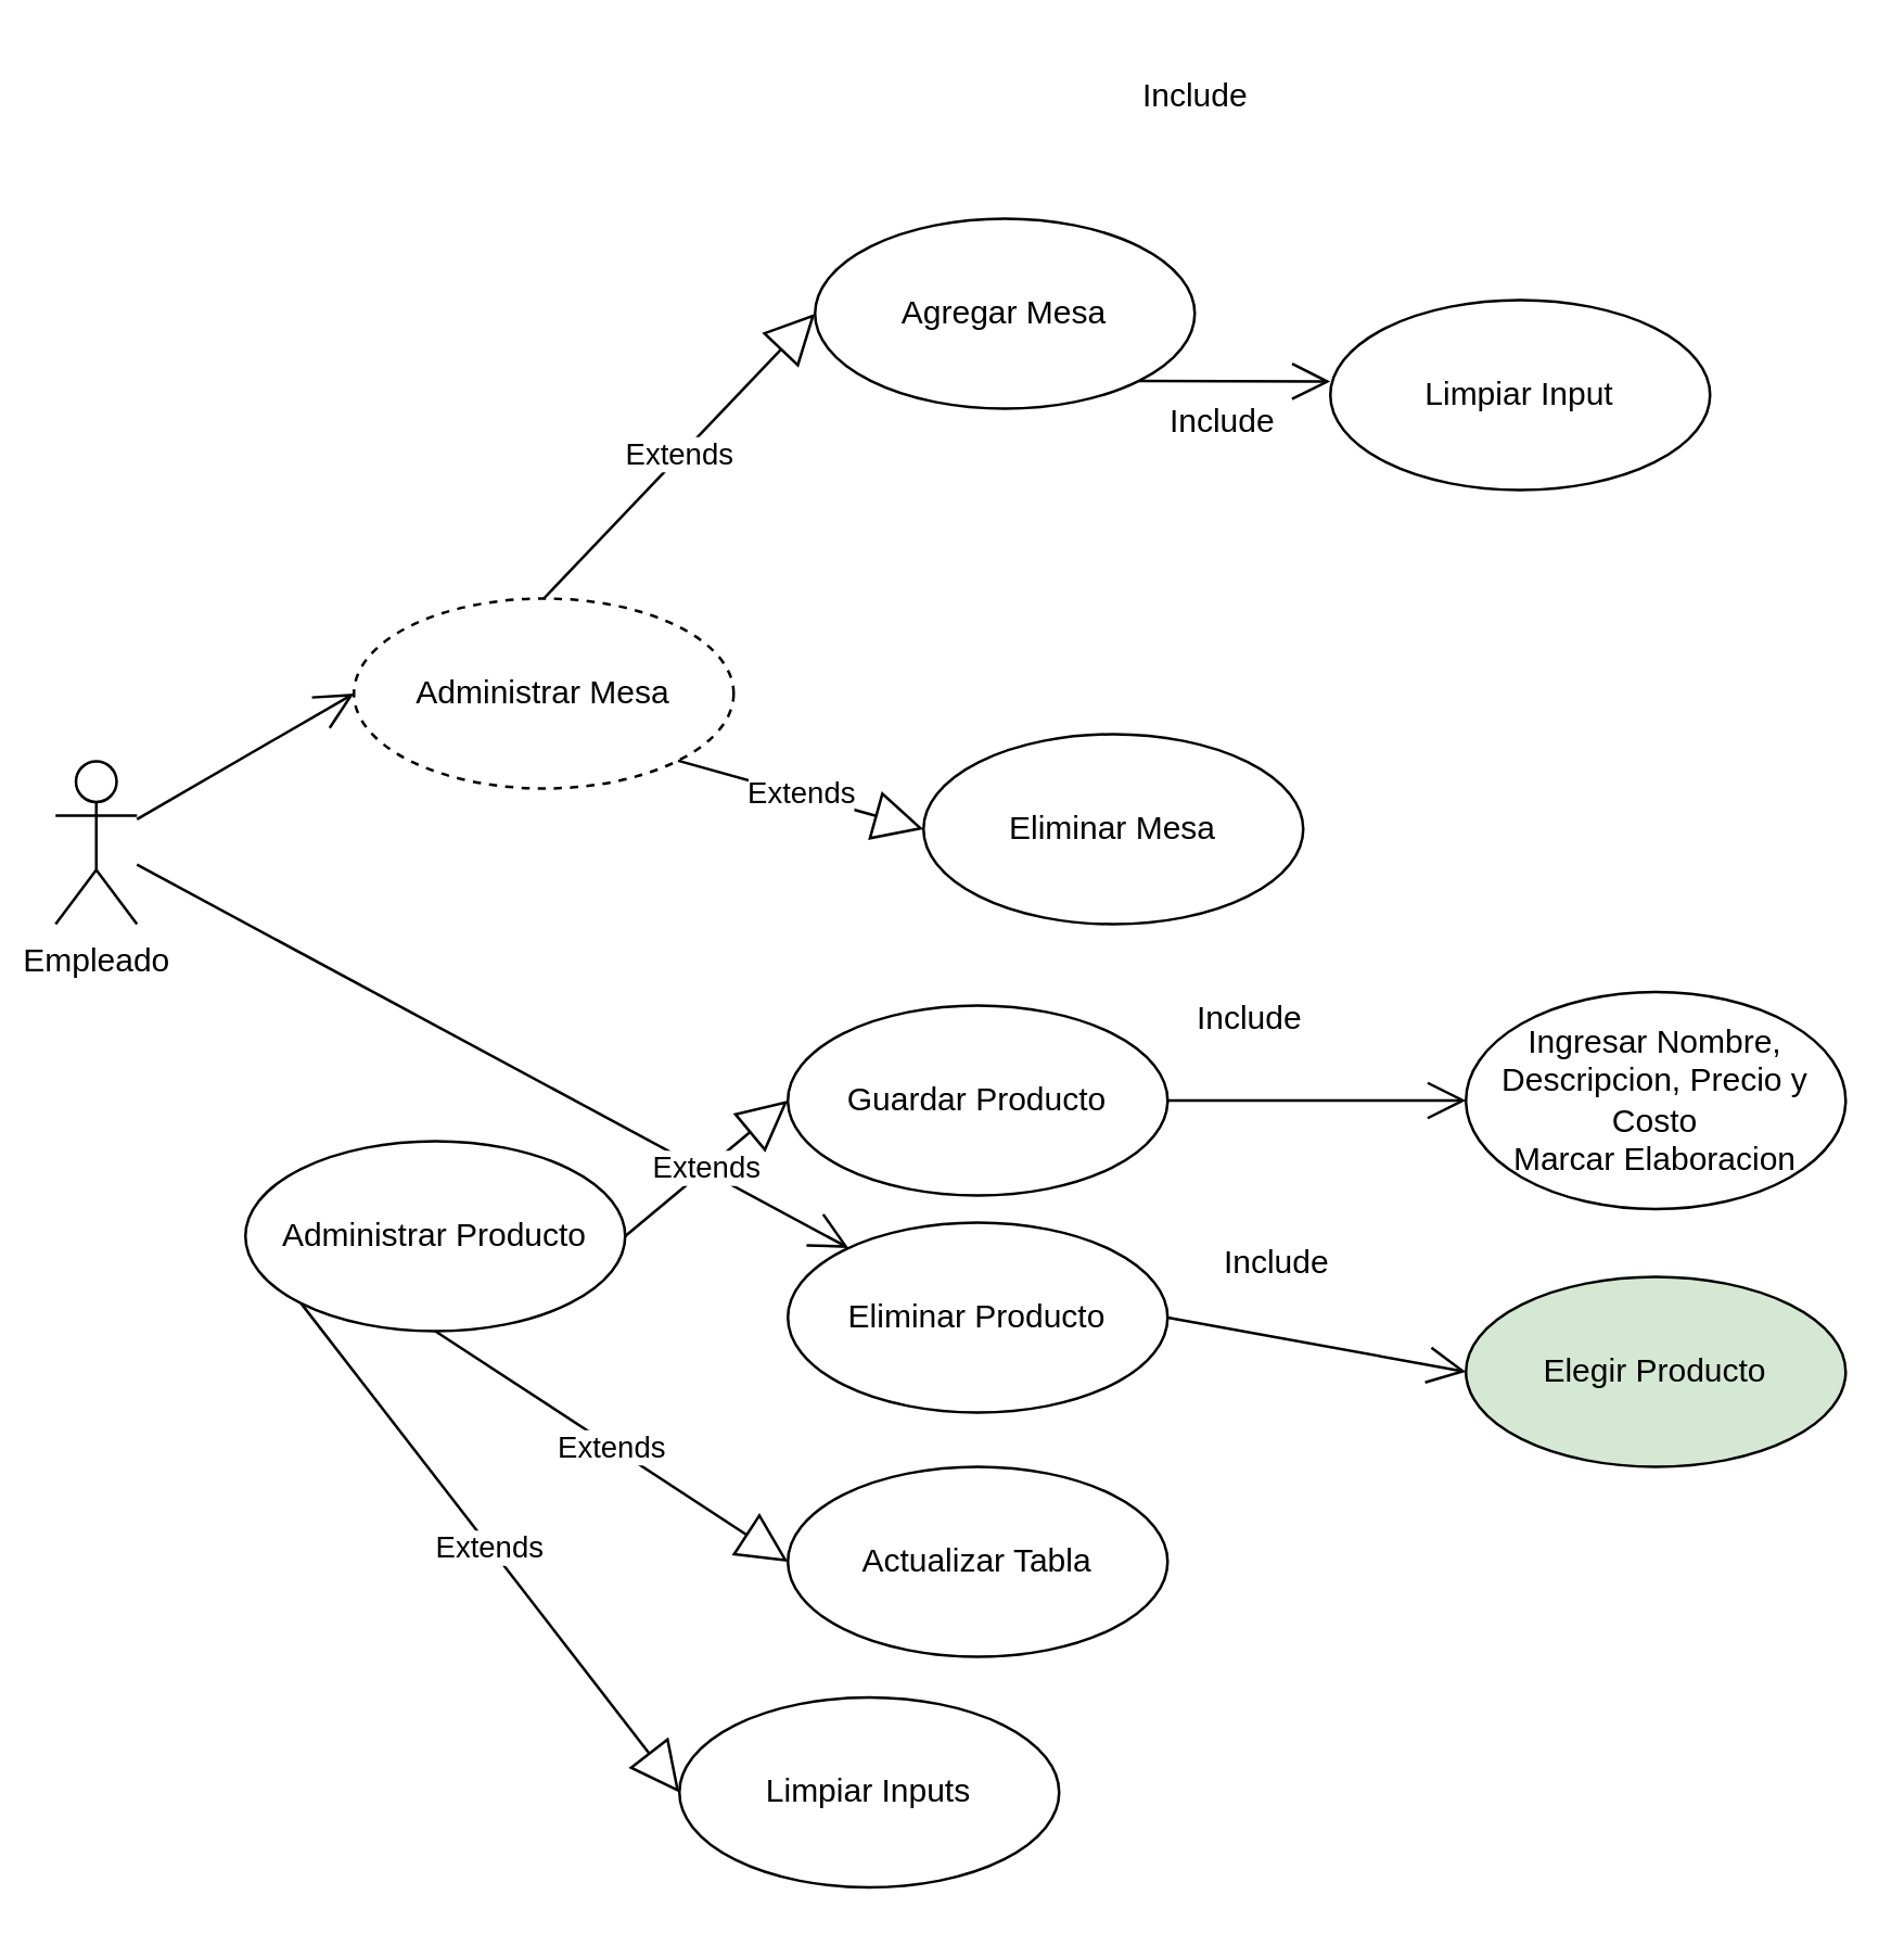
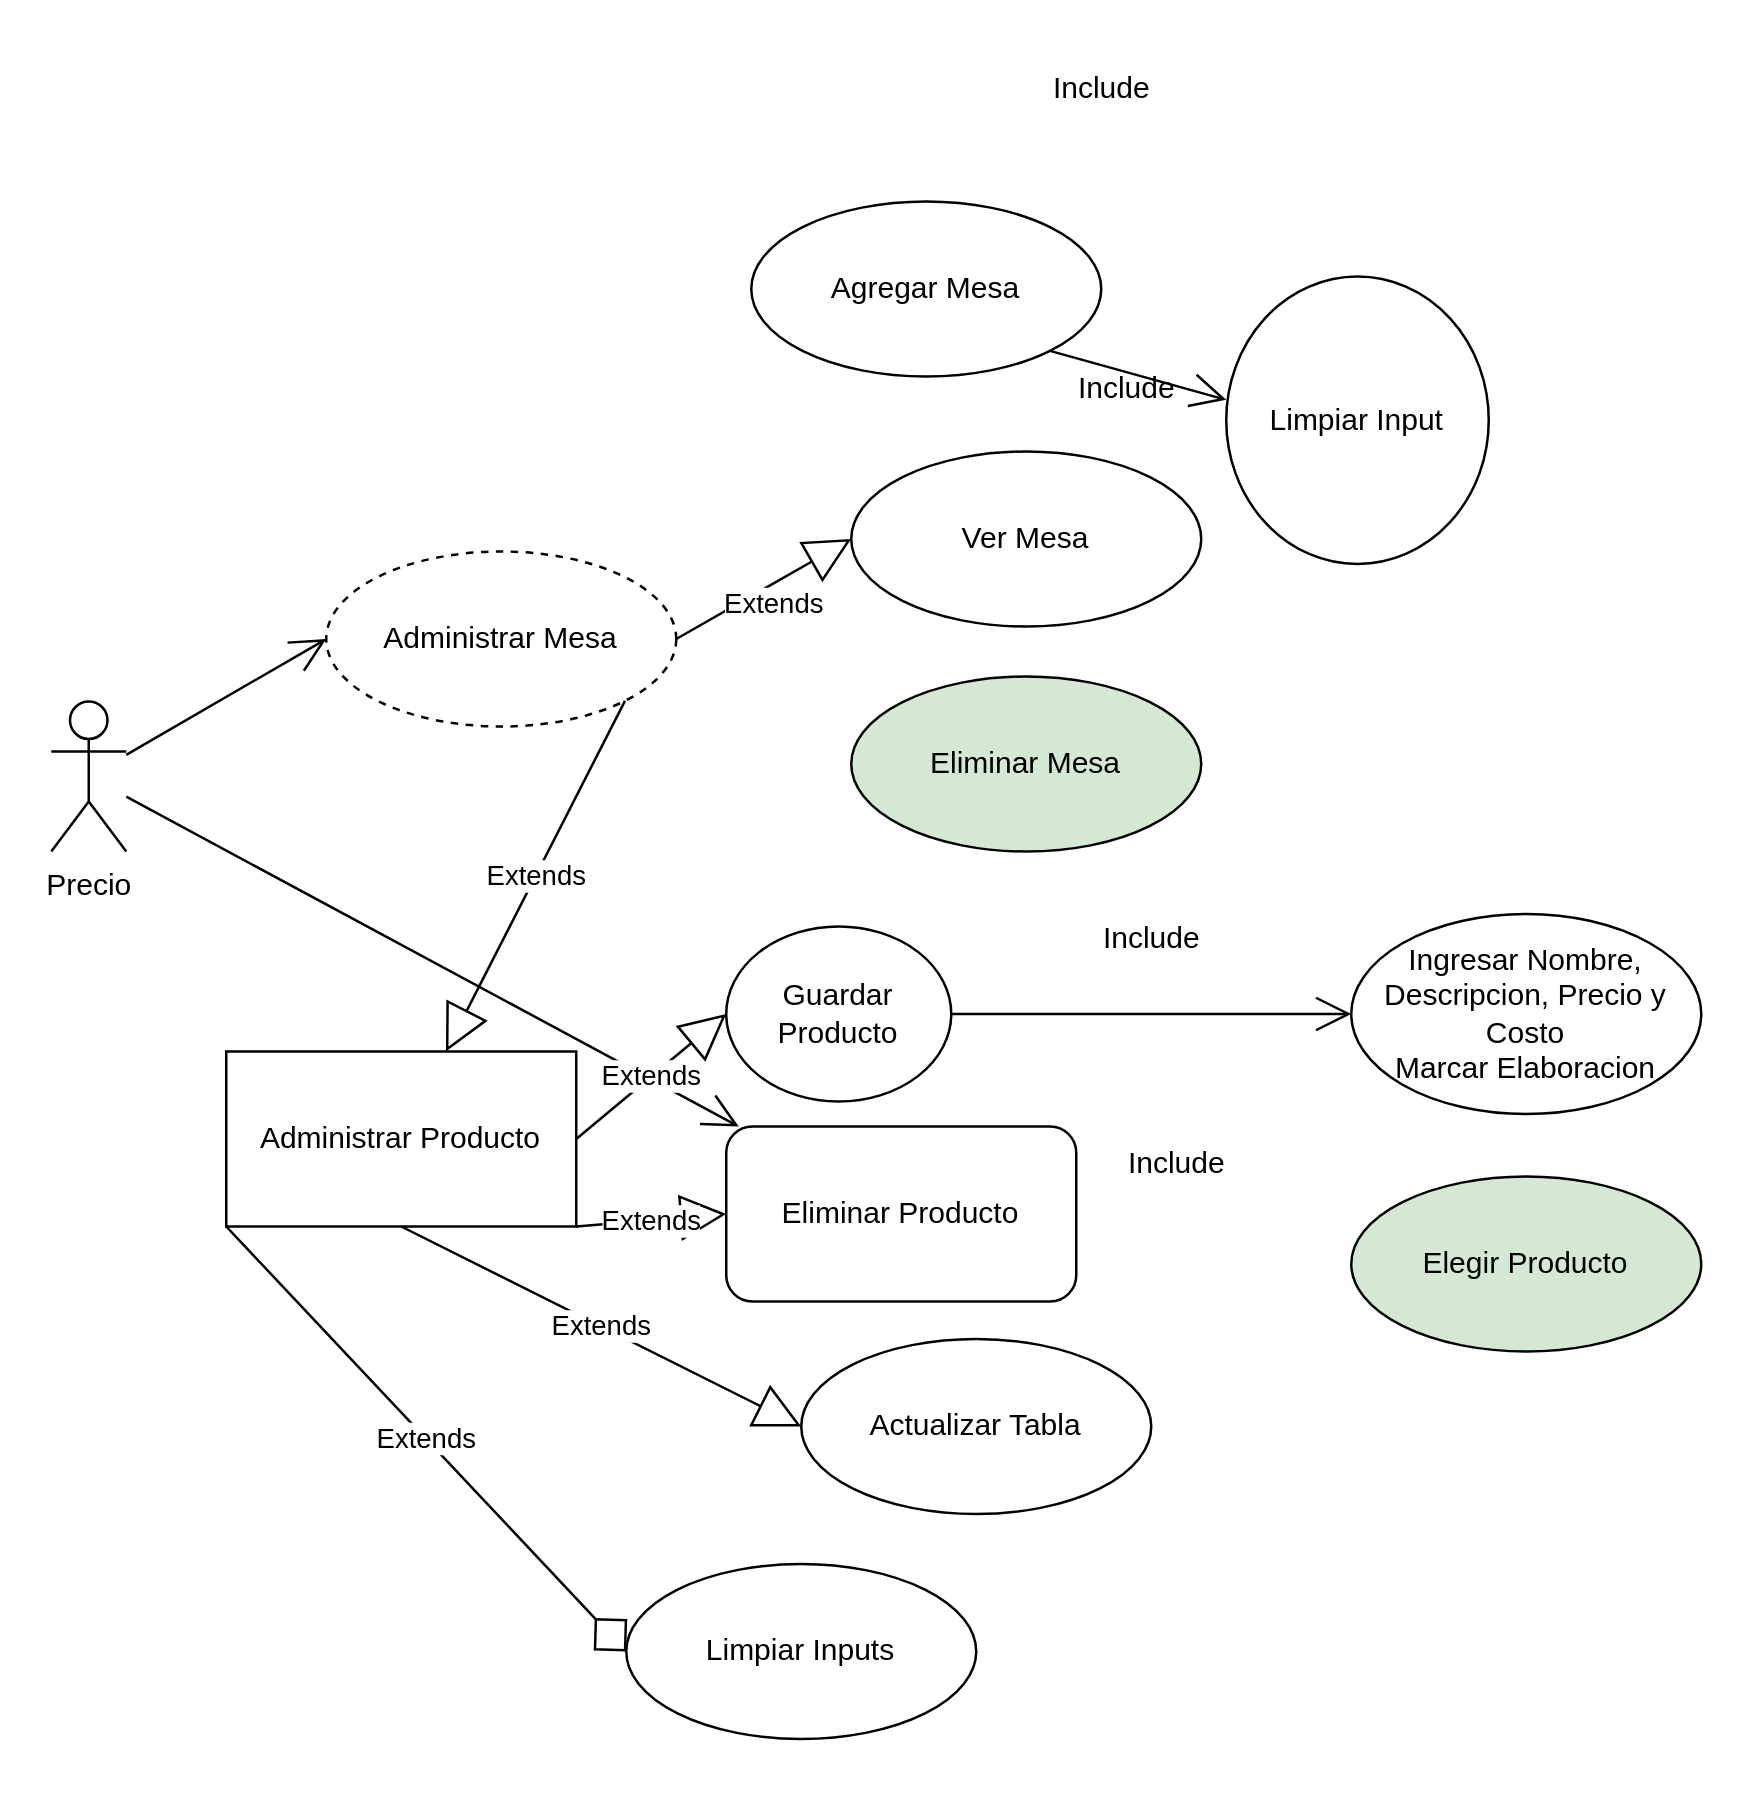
  <mxCell id="0" />
  <mxCell id="1" parent="0" />
- <mxCell id="2" value="Empleado" style="shape=umlActor;verticalLabelPosition=bottom;verticalAlign=top;html=1;outlineConnect=0;" parent="1" vertex="1"><mxGeometry x="20" y="280" width="30" height="60" as="geometry" /></mxCell>
+ <mxCell id="2" value="Precio" style="shape=umlActor;verticalLabelPosition=bottom;verticalAlign=top;html=1;outlineConnect=0;" parent="1" vertex="1"><mxGeometry x="20" y="280" width="30" height="60" as="geometry" /></mxCell>
  <mxCell id="3" value="Administrar Mesa" style="ellipse;whiteSpace=wrap;html=1;dashed=1;" parent="1" vertex="1"><mxGeometry x="130" y="220" width="140" height="70" as="geometry" /></mxCell>
+ <mxCell id="4" value="Extends" style="endArrow=block;endSize=16;endFill=0;html=1;rounded=0;exitX=1;exitY=0.5;exitDx=0;exitDy=0;entryX=0;entryY=0.5;entryDx=0;entryDy=0;" parent="1" source="3" target="6" edge="1"><mxGeometry x="0.024" y="-7" width="160" relative="1" as="geometry"><mxPoint x="210" y="90" as="sourcePoint" /><mxPoint x="300" y="60" as="targetPoint" /><mxPoint as="offset" /></mxGeometry></mxCell>
  <mxCell id="5" value="Agregar Mesa" style="ellipse;whiteSpace=wrap;html=1;" parent="1" vertex="1"><mxGeometry x="300" y="80" width="140" height="70" as="geometry" /></mxCell>
- <mxCell id="7" value="Extends" style="endArrow=block;endSize=16;endFill=0;html=1;rounded=0;exitX=0.5;exitY=0;exitDx=0;exitDy=0;entryX=0;entryY=0.5;entryDx=0;entryDy=0;" parent="1" source="3" target="5" edge="1"><mxGeometry width="160" relative="1" as="geometry"><mxPoint x="30" y="80" as="sourcePoint" /><mxPoint x="190" y="80" as="targetPoint" /></mxGeometry></mxCell>
- <mxCell id="8" value="Extends" style="endArrow=block;endSize=16;endFill=0;html=1;rounded=0;exitX=1;exitY=1;exitDx=0;exitDy=0;entryX=0;entryY=0.5;entryDx=0;entryDy=0;" parent="1" source="3" target="9" edge="1"><mxGeometry width="160" relative="1" as="geometry"><mxPoint x="224" y="270" as="sourcePoint" /><mxPoint x="384" y="270" as="targetPoint" /></mxGeometry></mxCell>
- <mxCell id="9" value="Eliminar Mesa" style="ellipse;whiteSpace=wrap;html=1;" parent="1" vertex="1"><mxGeometry x="340" y="270" width="140" height="70" as="geometry" /></mxCell>
- <mxCell id="10" value="Limpiar Input" style="ellipse;whiteSpace=wrap;html=1;" parent="1" vertex="1"><mxGeometry x="490" y="110" width="140" height="70" as="geometry" /></mxCell>
+ <mxCell id="6" value="Ver Mesa" style="ellipse;whiteSpace=wrap;html=1;" parent="1" vertex="1"><mxGeometry x="340" y="180" width="140" height="70" as="geometry" /></mxCell>
+ <mxCell id="8" value="Extends" style="endArrow=block;endSize=16;endFill=0;html=1;rounded=0;exitX=1;exitY=1;exitDx=0;exitDy=0;" parent="1" source="3" target="16" edge="1"><mxGeometry width="160" relative="1" as="geometry"><mxPoint x="224" y="270" as="sourcePoint" /><mxPoint x="384" y="270" as="targetPoint" /></mxGeometry></mxCell>
+ <mxCell id="9" value="Eliminar Mesa" style="ellipse;whiteSpace=wrap;html=1;fillColor=#d5e8d4;" parent="1" vertex="1"><mxGeometry x="340" y="270" width="140" height="70" as="geometry" /></mxCell>
+ <mxCell id="10" value="Limpiar Input" style="ellipse;whiteSpace=wrap;html=1;" parent="1" vertex="1"><mxGeometry x="490" y="110" width="105" height="115" as="geometry" /></mxCell>
  <mxCell id="11" value="" style="endArrow=open;endFill=1;endSize=12;html=1;rounded=0;exitX=1;exitY=1;exitDx=0;exitDy=0;entryX=0;entryY=0.429;entryDx=0;entryDy=0;entryPerimeter=0;" parent="1" source="5" target="10" edge="1"><mxGeometry width="160" relative="1" as="geometry"><mxPoint x="500" y="110" as="sourcePoint" /><mxPoint x="660" y="110" as="targetPoint" /></mxGeometry></mxCell>
  <mxCell id="12" value="Include" style="text;html=1;align=center;verticalAlign=middle;resizable=0;points=[];autosize=1;strokeColor=none;fillColor=none;" parent="1" vertex="1"><mxGeometry x="420" y="140" width="60" height="30" as="geometry" /></mxCell>
  <mxCell id="13" value="Include" style="text;html=1;align=center;verticalAlign=middle;resizable=0;points=[];autosize=1;strokeColor=none;fillColor=none;" parent="1" vertex="1"><mxGeometry x="410" y="20" width="60" height="30" as="geometry" /></mxCell>
  <mxCell id="14" value="" style="endArrow=open;endFill=1;endSize=12;html=1;rounded=0;entryX=0;entryY=0.5;entryDx=0;entryDy=0;" parent="1" source="2" target="3" edge="1"><mxGeometry width="160" relative="1" as="geometry"><mxPoint x="110" y="270" as="sourcePoint" /><mxPoint x="270" y="270" as="targetPoint" /></mxGeometry></mxCell>
  <mxCell id="15" value="" style="endArrow=open;endFill=1;endSize=12;html=1;rounded=0;" parent="1" source="2" target="23" edge="1"><mxGeometry width="160" relative="1" as="geometry"><mxPoint x="100" y="370" as="sourcePoint" /><mxPoint x="130" y="340" as="targetPoint" /></mxGeometry></mxCell>
- <mxCell id="16" value="Administrar Producto" style="ellipse;whiteSpace=wrap;html=1;" parent="1" vertex="1"><mxGeometry x="90" y="420" width="140" height="70" as="geometry" /></mxCell>
+ <mxCell id="16" value="Administrar Producto" style="whiteSpace=wrap;html=1;rounded=0;" parent="1" vertex="1"><mxGeometry x="90" y="420" width="140" height="70" as="geometry" /></mxCell>
  <mxCell id="17" value="Extends" style="endArrow=block;endSize=16;endFill=0;html=1;rounded=0;exitX=1;exitY=0.5;exitDx=0;exitDy=0;entryX=0;entryY=0.5;entryDx=0;entryDy=0;" parent="1" source="16" target="18" edge="1"><mxGeometry width="160" relative="1" as="geometry"><mxPoint x="310" y="390" as="sourcePoint" /><mxPoint x="410" y="390" as="targetPoint" /></mxGeometry></mxCell>
- <mxCell id="18" value="Guardar Producto" style="ellipse;whiteSpace=wrap;html=1;" parent="1" vertex="1"><mxGeometry x="290" y="370" width="140" height="70" as="geometry" /></mxCell>
+ <mxCell id="18" value="Guardar Producto" style="ellipse;whiteSpace=wrap;html=1;" parent="1" vertex="1"><mxGeometry x="290" y="370" width="90" height="70" as="geometry" /></mxCell>
  <mxCell id="19" value="" style="endArrow=open;endFill=1;endSize=12;html=1;rounded=0;exitX=1;exitY=0.5;exitDx=0;exitDy=0;entryX=0;entryY=0.5;entryDx=0;entryDy=0;" parent="1" source="18" target="20" edge="1"><mxGeometry width="160" relative="1" as="geometry"><mxPoint x="580" y="390" as="sourcePoint" /><mxPoint x="670" y="385" as="targetPoint" /></mxGeometry></mxCell>
  <mxCell id="20" value="Ingresar Nombre, Descripcion, Precio y Costo&lt;br&gt;Marcar Elaboracion&lt;br&gt;" style="ellipse;whiteSpace=wrap;html=1;" parent="1" vertex="1"><mxGeometry x="540" y="365" width="140" height="80" as="geometry" /></mxCell>
  <mxCell id="21" value="Include" style="text;html=1;align=center;verticalAlign=middle;resizable=0;points=[];autosize=1;strokeColor=none;fillColor=none;" parent="1" vertex="1"><mxGeometry x="430" y="360" width="60" height="30" as="geometry" /></mxCell>
- <mxCell id="23" value="Eliminar Producto" style="ellipse;whiteSpace=wrap;html=1;" vertex="1" parent="1"><mxGeometry x="290" y="450" width="140" height="70" as="geometry" /></mxCell>
- <mxCell id="24" value="" style="endArrow=open;endFill=1;endSize=12;html=1;rounded=0;exitX=1;exitY=0.5;exitDx=0;exitDy=0;entryX=0;entryY=0.5;entryDx=0;entryDy=0;" edge="1" parent="1" source="23" target="25"><mxGeometry width="160" relative="1" as="geometry"><mxPoint x="580" y="480" as="sourcePoint" /><mxPoint x="650" y="485" as="targetPoint" /></mxGeometry></mxCell>
+ <mxCell id="22" value="Extends" style="endArrow=block;endSize=16;endFill=0;html=1;rounded=0;exitX=1;exitY=1;exitDx=0;exitDy=0;entryX=0;entryY=0.5;entryDx=0;entryDy=0;" edge="1" parent="1" source="16" target="23"><mxGeometry width="160" relative="1" as="geometry"><mxPoint x="260" y="480" as="sourcePoint" /><mxPoint x="370" y="460" as="targetPoint" /></mxGeometry></mxCell>
+ <mxCell id="23" value="Eliminar Producto" style="whiteSpace=wrap;html=1;rounded=1;" vertex="1" parent="1"><mxGeometry x="290" y="450" width="140" height="70" as="geometry" /></mxCell>
  <mxCell id="25" value="Elegir Producto" style="ellipse;whiteSpace=wrap;html=1;fillColor=#d5e8d4;" vertex="1" parent="1"><mxGeometry x="540" y="470" width="140" height="70" as="geometry" /></mxCell>
  <mxCell id="26" value="Include" style="text;html=1;align=center;verticalAlign=middle;resizable=0;points=[];autosize=1;strokeColor=none;fillColor=none;" vertex="1" parent="1"><mxGeometry x="440" y="450" width="60" height="30" as="geometry" /></mxCell>
  <mxCell id="27" value="Extends" style="endArrow=block;endSize=16;endFill=0;html=1;rounded=0;exitX=0.5;exitY=1;exitDx=0;exitDy=0;entryX=0;entryY=0.5;entryDx=0;entryDy=0;" edge="1" parent="1" source="16" target="28"><mxGeometry width="160" relative="1" as="geometry"><mxPoint x="200" y="550" as="sourcePoint" /><mxPoint x="330" y="540" as="targetPoint" /></mxGeometry></mxCell>
- <mxCell id="28" value="Actualizar Tabla" style="ellipse;whiteSpace=wrap;html=1;" vertex="1" parent="1"><mxGeometry x="290" y="540" width="140" height="70" as="geometry" /></mxCell>
- <mxCell id="29" value="Extends" style="endArrow=block;endSize=16;endFill=0;html=1;rounded=0;exitX=0;exitY=1;exitDx=0;exitDy=0;entryX=0;entryY=0.5;entryDx=0;entryDy=0;" edge="1" parent="1" source="16" target="30"><mxGeometry width="160" relative="1" as="geometry"><mxPoint x="130" y="560" as="sourcePoint" /><mxPoint x="270" y="640" as="targetPoint" /></mxGeometry></mxCell>
+ <mxCell id="28" value="Actualizar Tabla" style="ellipse;whiteSpace=wrap;html=1;" vertex="1" parent="1"><mxGeometry x="320" y="535" width="140" height="70" as="geometry" /></mxCell>
+ <mxCell id="29" value="Extends" style="endArrow=diamond;endSize=16;endFill=0;html=1;rounded=0;exitX=0;exitY=1;exitDx=0;exitDy=0;entryX=0;entryY=0.5;entryDx=0;entryDy=0;" edge="1" parent="1" source="16" target="30"><mxGeometry width="160" relative="1" as="geometry"><mxPoint x="130" y="560" as="sourcePoint" /><mxPoint x="270" y="640" as="targetPoint" /></mxGeometry></mxCell>
  <mxCell id="30" value="Limpiar Inputs" style="ellipse;whiteSpace=wrap;html=1;" vertex="1" parent="1"><mxGeometry x="250" y="625" width="140" height="70" as="geometry" /></mxCell>
